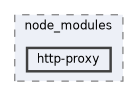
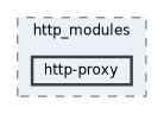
  digraph {
    compound=true
    n1 [color=grey25 fillcolor="#edf0f7" fontname=Helvetica fontsize=10 height=0.2 label="http-proxy" shape=box style="filled,bold" width=0.4]
    subgraph cluster_1 {
      bgcolor="#edf0f7"
      fontname=Helvetica
      fontsize=10
-     label=node_modules
+     label=http_modules
      pencolor=grey50
      style="filled,dashed"
      n1
    }
  }
